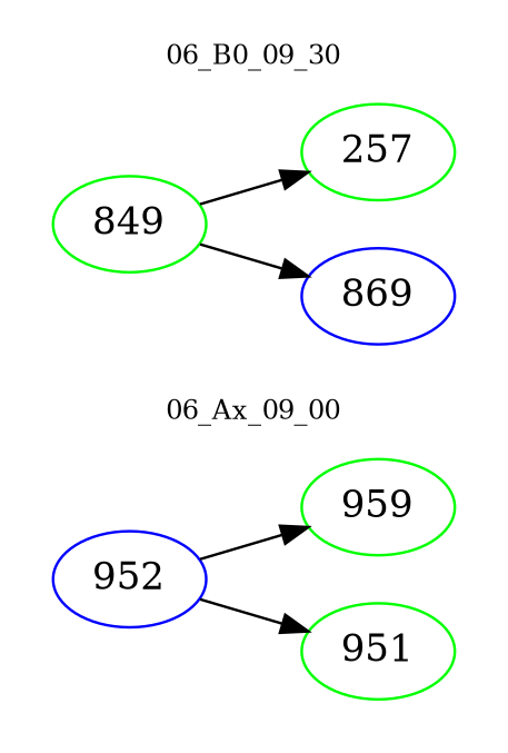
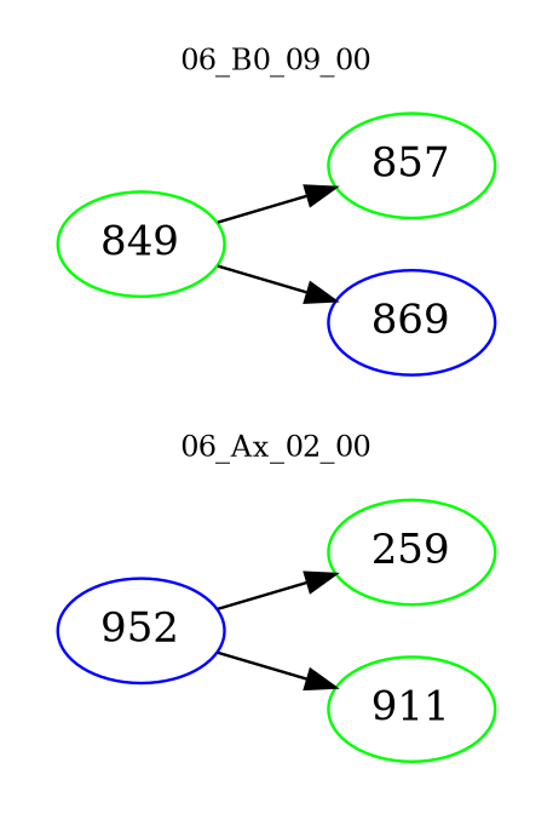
  digraph {
    rankdir=LR
    node [color=green]
    edge [color=black]
    n1 [color=blue label=952]
-   n2 [label=951]
-   n3 [label=959]
+   n2 [label=911]
+   n3 [label=259]
    n4 [label=849]
    n5 [color=blue label=869]
-   n6 [label=257]
+   n6 [label=857]
    subgraph cluster_1 {
      color=white
      fontsize=10
-     label="06_Ax_09_00"
+     label="06_Ax_02_00"
      n1
      n2
      n3
    }
    subgraph cluster_2 {
      color=white
      fontsize=10
-     label="06_B0_09_30"
+     label="06_B0_09_00"
      n4
      n5
      n6
    }
    n1 -> n2
    n1 -> n3
    n4 -> n5
    n4 -> n6
  }
